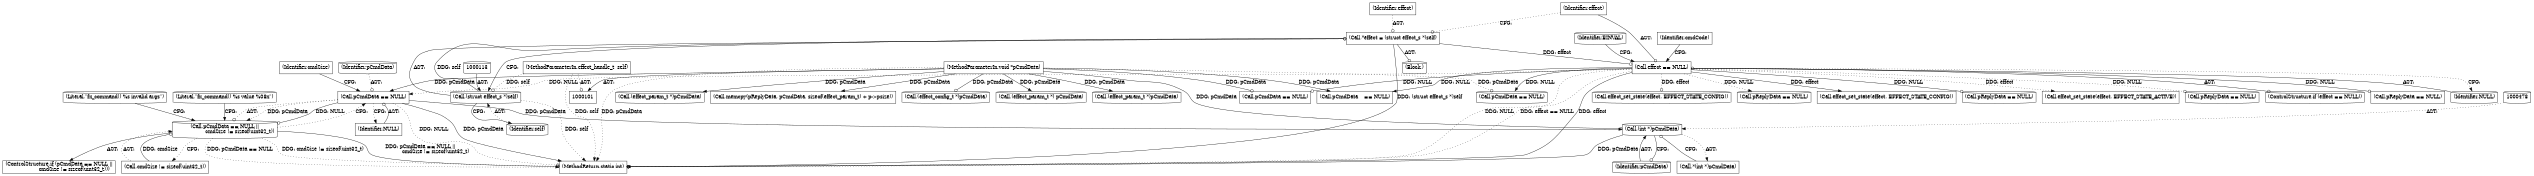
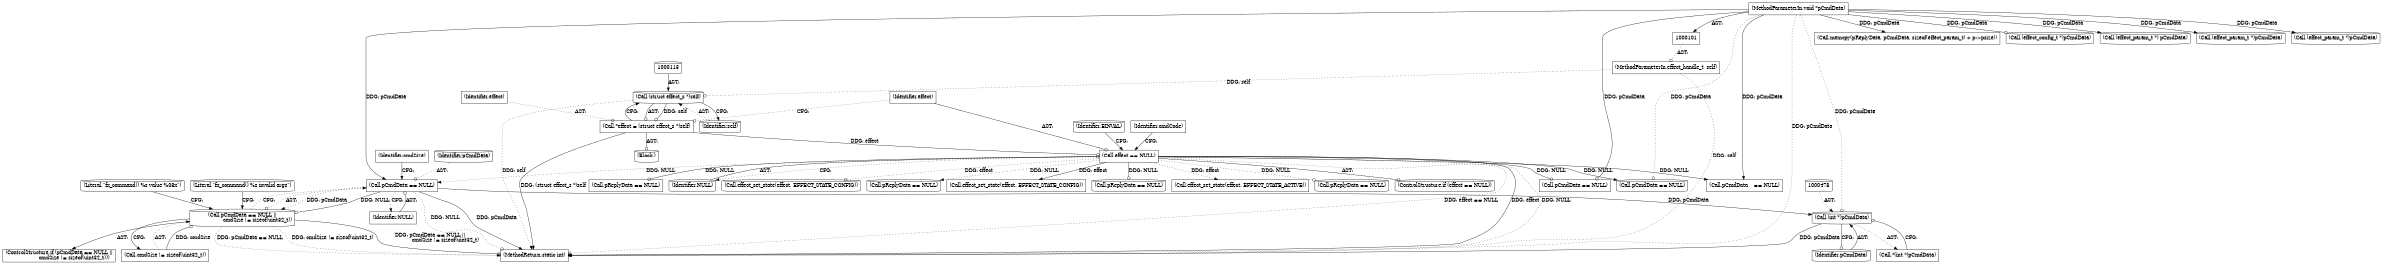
  digraph {
    node [shape=cylinder]
    edge [arrowhead=normal style=solid]
    n1 [label="(Call,pCmdData == NULL)" shape=box]
    n2 [label="(Call,pCmdData == NULL ||\n                    cmdSize != sizeof(uint32_t))"]
    n3 [label="(Call,(int *)pCmdData)"]
    n4 [label="(MethodReturn,static int)" shape=box]
    n5 [label="(Identifier,NULL)" shape=box]
    n6 [label="(ControlStructure,if (pCmdData == NULL ||\n                    cmdSize != sizeof(uint32_t)))" shape=box]
    n7 [label="(Call,cmdSize != sizeof(uint32_t))" shape=box]
    n8 [label="(Identifier,pCmdData)"]
    n9 [label="(Call,*(int *)pCmdData)" shape=box]
    n10 [label="(MethodParameterIn,void *pCmdData)" shape=box]
    n11 [label="(Call,pCmdData == NULL)"]
    n12 [label="(Call,memcpy(pReplyData, pCmdData, sizeof(effect_param_t) + p->psize))" shape=box]
    n13 [label="(Call,(effect_config_t *)pCmdData)"]
    n14 [label="(Call,(effect_param_t *) pCmdData)"]
    n15 [label="(Call,pCmdData    == NULL)" shape=box]
    n16 [label="(Call,(effect_param_t *)pCmdData)"]
    n17 [label="(Call,(effect_param_t *)pCmdData)"]
    n18 [label="(Call,pCmdData == NULL)" shape=box]
    1000101 [shape=box]
    n20 [label="(Call,effect == NULL)" shape=box]
    n21 [label="(Call,effect_set_state(effect, EFFECT_STATE_CONFIG))"]
    n22 [label="(Call,pReplyData == NULL)"]
    n23 [label="(Call,effect_set_state(effect, EFFECT_STATE_CONFIG))" shape=box]
    n24 [label="(Call,pReplyData == NULL)"]
    n25 [label="(Call,effect_set_state(effect, EFFECT_STATE_ACTIVE))" shape=box]
    n26 [label="(Call,pReplyData == NULL)"]
    n27 [label="(ControlStructure,if (effect == NULL))"]
    n28 [label="(Call,pReplyData == NULL)" shape=box]
    n29 [label="(Identifier,NULL)"]
    n30 [label="(Call,*effect = (struct effect_s *)self)" shape=box]
    n31 [label="(Call,(struct effect_s *)self)"]
    n32 [label="(Block,)"]
    n33 [label="(Identifier,self)"]
    n34 [label="(MethodParameterIn,effect_handle_t  self)" shape=box]
    n35 [label="(Identifier,effect)" shape=box]
    n36 [label="(Identifier,cmdCode)" shape=box]
    n37 [label="(Literal,\"fx_command() %s value %08x\")"]
    n38 [label="(Literal,\"fx_command() %s invalid args\")"]
    n39 [label="(Identifier,cmdSize)" shape=box]
    n40 [label="(Identifier,pCmdData)"]
    n41 [label="(Identifier,effect)" shape=box]
    n42 [label="(Identifier,EINVAL)"]
    1000113
    1000478
    n1 -> n2 [arrowhead=odot label="AST: " style=dotted]
    n1 -> n2 [label="DDG: pCmdData" style=dotted]
    n1 -> n2 [arrowhead=odot label="DDG: NULL"]
    n1 -> n3 [label="DDG: pCmdData"]
    n1 -> n4 [label="DDG: pCmdData"]
    n1 -> n4 [arrowhead=odot label="DDG: NULL" style=dotted]
    n1 -> n5 [label="CFG: " style=dotted]
    n2 -> n1 [label="CFG: " style=dotted]
    n2 -> n4 [arrowhead=odot label="DDG: cmdSize != sizeof(uint32_t)" style=dotted]
    n2 -> n4 [arrowhead=odot label="DDG: pCmdData == NULL ||\n                    cmdSize != sizeof(uint32_t)"]
    n2 -> n4 [label="DDG: pCmdData == NULL" style=dotted]
    n2 -> n6 [label="AST: "]
-   n2 -> n7 [label="CFG: " style=dotted]
+   n2 -> n7 [label="CFG: "]
    n3 -> n4 [arrowhead=odot label="DDG: pCmdData"]
    n3 -> n8 [arrowhead=odot label="CFG: "]
    n3 -> n9 [label="AST: " style=dotted]
    n5 -> n1 [arrowhead=odot label="AST: "]
    n7 -> n2 [label="AST: " style=dotted]
    n7 -> n2 [arrowhead=odot label="DDG: cmdSize"]
    n8 -> n3 [label="AST: "]
    n9 -> n3 [arrowhead=odot label="CFG: "]
    n10 -> n1 [label="DDG: pCmdData"]
-   n10 -> n3 [arrowhead=odot label="DDG: pCmdData"]
+   n10 -> n3 [arrowhead=odot label="DDG: pCmdData" style=dotted]
    n10 -> n4 [label="DDG: pCmdData" style=dotted]
    n10 -> n11 [arrowhead=odot label="DDG: pCmdData" style=dotted]
    n10 -> n12 [label="DDG: pCmdData"]
    n10 -> n13 [arrowhead=odot label="DDG: pCmdData"]
    n10 -> n14 [label="DDG: pCmdData"]
    n10 -> n15 [label="DDG: pCmdData"]
    n10 -> n16 [label="DDG: pCmdData"]
    n10 -> n17 [label="DDG: pCmdData"]
    n10 -> n18 [arrowhead=odot label="DDG: pCmdData"]
    n10 -> 1000101 [label="AST: "]
    n20 -> n1 [label="DDG: NULL" style=dotted]
    n20 -> n4 [arrowhead=odot label="DDG: effect"]
    n20 -> n4 [arrowhead=odot label="DDG: NULL" style=dotted]
    n20 -> n4 [arrowhead=odot label="DDG: effect == NULL" style=dotted]
    n20 -> n11 [label="DDG: NULL"]
    n20 -> n15 [label="DDG: NULL"]
    n20 -> n18 [arrowhead=odot label="DDG: NULL"]
    n20 -> n21 [arrowhead=odot label="DDG: effect" style=dotted]
    n20 -> n22 [label="DDG: NULL" style=dotted]
    n20 -> n23 [label="DDG: effect"]
    n20 -> n24 [arrowhead=odot label="DDG: NULL"]
    n20 -> n25 [label="DDG: effect" style=dotted]
    n20 -> n26 [arrowhead=odot label="DDG: NULL" style=dotted]
    n20 -> n27 [arrowhead=odot label="AST: "]
    n20 -> n28 [arrowhead=odot label="DDG: NULL"]
    n20 -> n29 [label="CFG: " style=dotted]
    n29 -> n20 [arrowhead=odot label="AST: "]
    n30 -> n4 [label="DDG: (struct effect_s *)self"]
    n30 -> n20 [arrowhead=odot label="DDG: effect"]
    n30 -> n31 [label="CFG: "]
    n30 -> n32 [arrowhead=odot label="AST: "]
    n31 -> n4 [label="DDG: self" style=dotted]
    n31 -> n30 [arrowhead=odot label="AST: "]
    n31 -> n30 [arrowhead=odot label="DDG: self"]
    n31 -> n33 [label="CFG: "]
    n33 -> n31 [label="AST: " style=dotted]
    n34 -> n4 [label="DDG: self" style=dotted]
-   n34 -> 1000101 [arrowhead=odot label="AST: " style=dotted]
+   1000101 -> n34 [arrowhead=odot label="AST: " style=dotted]
    n34 -> n31 [arrowhead=odot label="DDG: self" style=dotted]
    n35 -> n30 [arrowhead=odot label="AST: " style=dotted]
    n36 -> n20 [label="CFG: "]
    n37 -> n2 [label="CFG: "]
    n38 -> n2 [label="CFG: "]
    n39 -> n1 [label="CFG: "]
    n40 -> n1 [arrowhead=odot label="AST: " style=dotted]
    n41 -> n20 [arrowhead=odot label="AST: "]
    n41 -> n30 [arrowhead=odot label="CFG: " style=dotted]
    n42 -> n20 [label="CFG: "]
    1000113 -> n31 [label="AST: "]
    1000478 -> n3 [label="AST: " style=dotted]
  }
